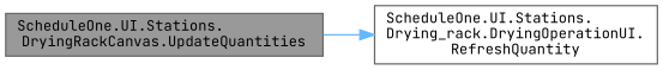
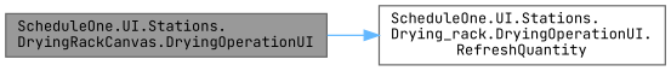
  digraph {
    rankdir=LR
    fontname="JetBrains Mono"
    node [fontname="JetBrains Mono" fontsize=10 shape=box style=filled]
-   n1 [color=gray40 fillcolor=grey60 fontcolor=black height=0.2 label="ScheduleOne.UI.Stations.\lDryingRackCanvas.UpdateQuantities" width=0.4]
+   n1 [color=gray40 fillcolor=grey60 fontcolor=black height=0.2 label="ScheduleOne.UI.Stations.\lDryingRackCanvas.DryingOperationUI" width=0.4]
    n2 [color=grey40 fillcolor=white height=0.2 label="ScheduleOne.UI.Stations.\lDrying_rack.DryingOperationUI.\lRefreshQuantity" width=0.4]
    n1 -> n2 [color=steelblue1 fontname="JetBrains Mono" fontsize=10 labelfontname=Helvetica labelfontsize=10 style=solid]
  }
